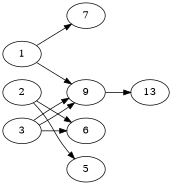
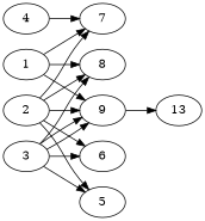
  digraph {
    rankdir=LR
    node [alpha=0.17]
    1 [alpha=0.13 expect_size=25779200]
    7 [alpha=0.14 expect_size=44480512]
+   8 [alpha=0.02 expect_size=9511936]
    9 [alpha=0.18 expect_size=50608128]
    2 [expect_size=29324288]
    5 [expect_size=35873792]
    6 [expect_size=23431168]
    n8 [alpha=0.15 expect_size=31916032 label=13]
    3 [alpha=0.07 expect_size=20544512]
+   4 [alpha=0.16 expect_size=41891840]
    1 -> 7
+   1 -> 8
    1 -> 9
    9 -> n8
+   2 -> 7
+   2 -> 8
+   2 -> 9
    2 -> 5
    2 -> 6
+   3 -> 8
    3 -> 9
    3 -> 9
+   3 -> 5
    3 -> 6
+   4 -> 7
  }
